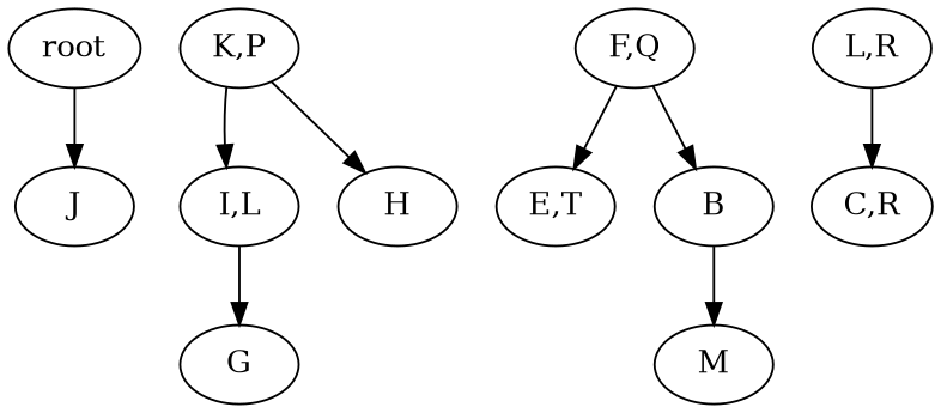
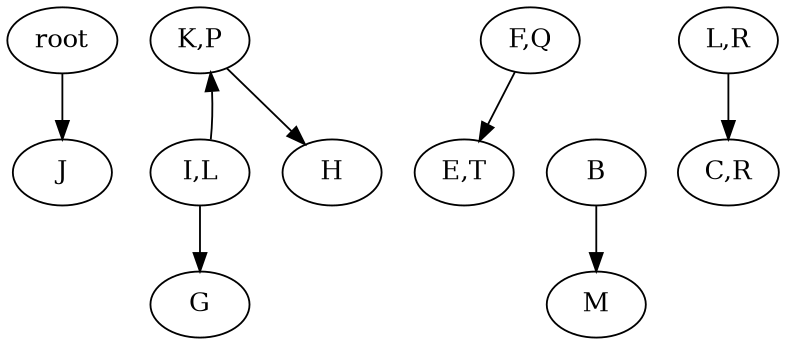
  strict digraph {
    n1 [label=root]
    n2 [label=J]
    n3 [label="K,P"]
    n4 [label="I,L"]
    n5 [label=H]
    n6 [label="F,Q"]
    n7 [label="E,T"]
    n8 [label=B]
    n9 [label="L,R"]
    n10 [label="C,R"]
    n11 [label=G]
    n12 [label=M]
    n1 -> n2
-   n3 -> n4
+   n4 -> n3
    n3 -> n5
    n4 -> n11
    n6 -> n7
-   n6 -> n8
    n8 -> n12
    n9 -> n10
  }
